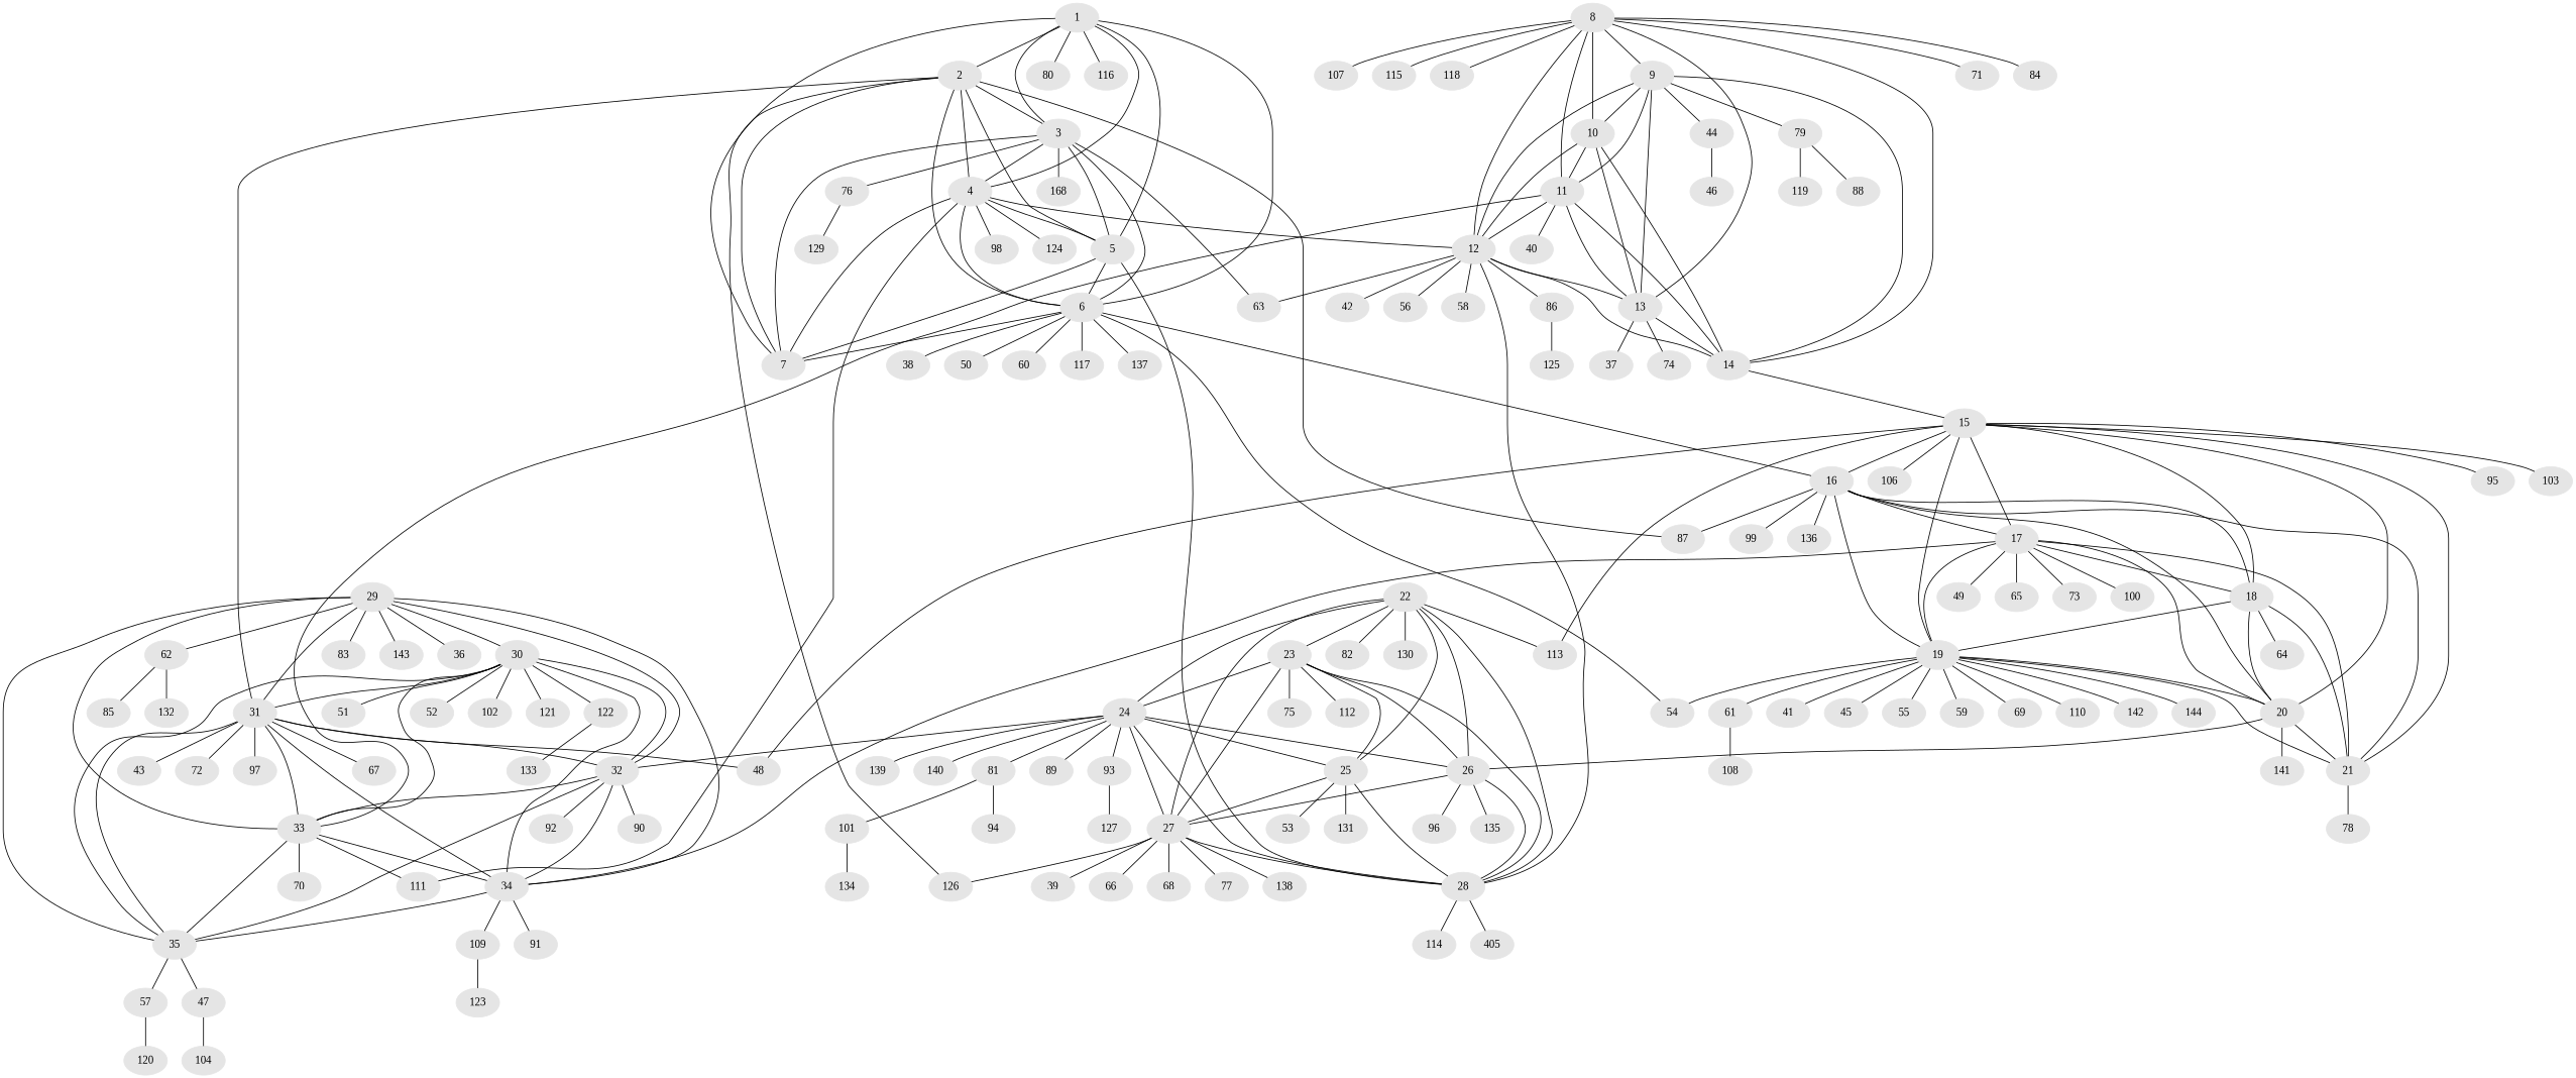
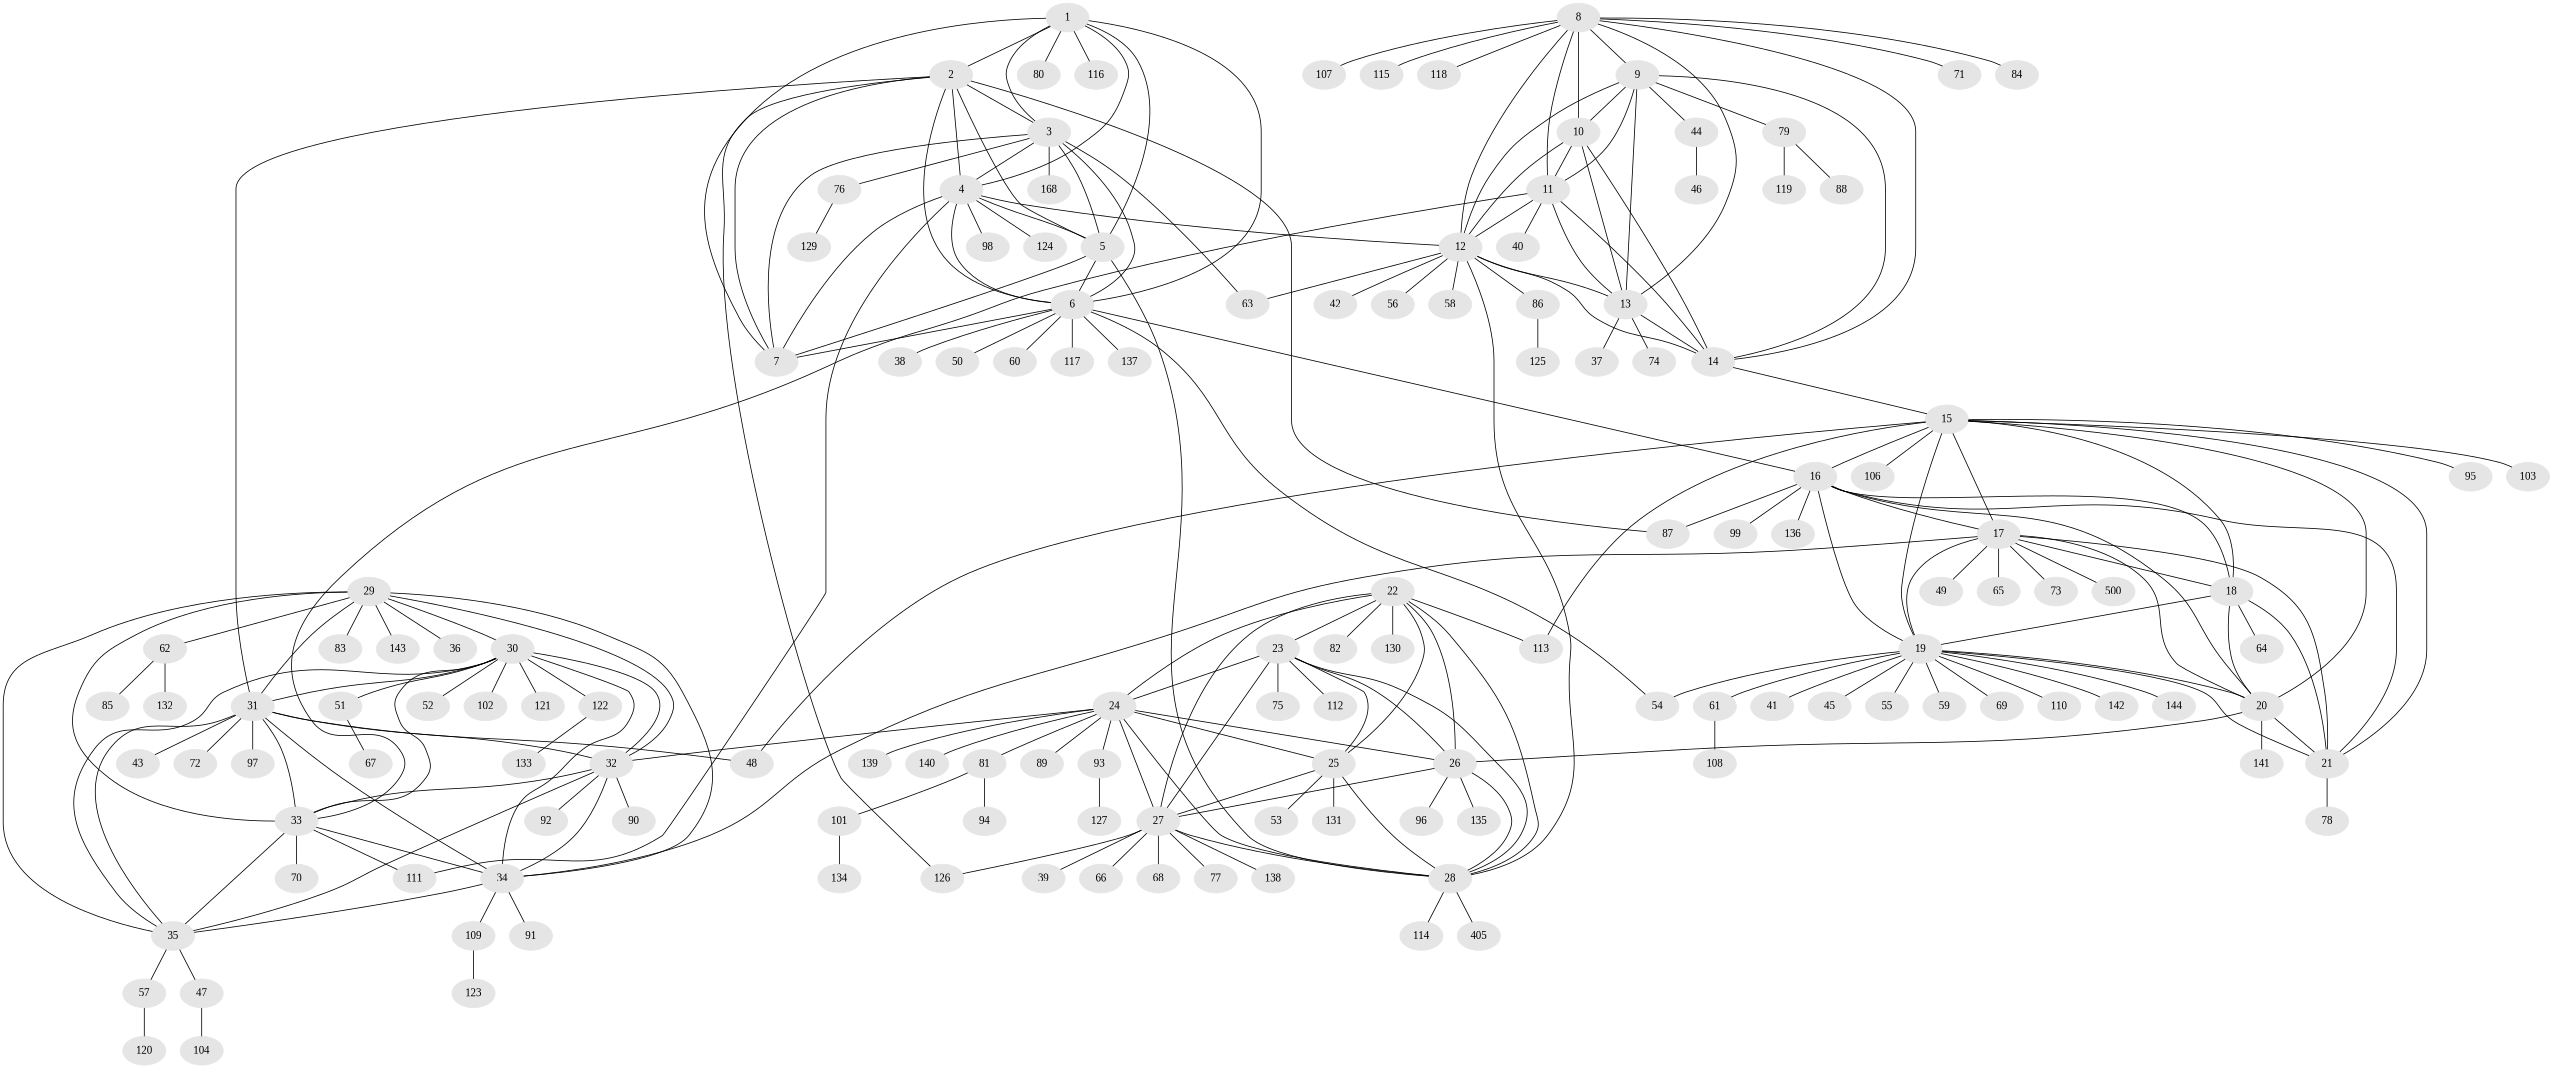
  graph {
    fontname="Liberation Serif"
    node [color=gray90 fontname="Liberation Serif" style=filled]
    edge [fontname="Liberation Serif"]
    1
    2
    3
    4
    5
    6
    7
    80
    116
    31
    87
    126
    63
    76
    n15 [label=168]
    12
    98
    111
    124
    28
    16
    38
    50
    54
    60
    117
    137
    33
    48
    34
    32
    35
    43
    67
    72
    97
    129
    13
    14
    42
    56
    58
    86
    n44 [label=405]
    114
    17
    18
    19
    20
    21
    99
    136
    8
    9
    10
    11
    71
    84
    107
    115
    118
    44
    79
    40
    37
    74
    15
    46
    88
    119
    70
    125
    95
    103
    106
    113
    49
    65
    73
-   100
+   100 [label=500]
    64
    41
    45
    55
    59
    61
    69
    110
    142
    144
    26
    141
    78
    91
    109
    108
    27
    96
    135
    22
    23
    24
    25
    82
    130
    75
    112
    81
    89
    93
    139
    140
    53
    131
    39
    66
    68
    77
    138
    90
    92
    94
    101
    127
    29
    30
    36
    62
    83
    143
    51
    52
    102
    121
    122
    47
    57
    85
    132
    133
    123
    104
    120
    134
    1 -- 2
    1 -- 3
    1 -- 4
    1 -- 5
    1 -- 6
    1 -- 7
    1 -- 80
    1 -- 116
    2 -- 3
    2 -- 4
    2 -- 5
    2 -- 6
    2 -- 7
    2 -- 31
    2 -- 87
    2 -- 126
    3 -- 4
    3 -- 5
    3 -- 6
    3 -- 7
    3 -- 63
    3 -- 76
    3 -- n15
    4 -- 5
    4 -- 6
    4 -- 7
    4 -- 12
    4 -- 98
    4 -- 111
    4 -- 124
    5 -- 6
    5 -- 7
    5 -- 28
    6 -- 7
    6 -- 16
    6 -- 38
    6 -- 50
    6 -- 54
    6 -- 60
    6 -- 117
    6 -- 137
    31 -- 33
    31 -- 48
    31 -- 34
    31 -- 32
    31 -- 35
    31 -- 43
-   31 -- 67
+   51 -- 67
    31 -- 72
    31 -- 97
    76 -- 129
    12 -- 63
    12 -- 28
    12 -- 13
    12 -- 14
    12 -- 42
    12 -- 56
    12 -- 58
    12 -- 86
    28 -- n44
    28 -- 114
    16 -- 87
    16 -- 17
    16 -- 18
    16 -- 19
    16 -- 20
    16 -- 21
    16 -- 99
    16 -- 136
    33 -- 111
    33 -- 34
    33 -- 35
    33 -- 70
    34 -- 35
    34 -- 91
    34 -- 109
    32 -- 33
    32 -- 34
    32 -- 35
    32 -- 90
    32 -- 92
    35 -- 47
    35 -- 57
    13 -- 14
    13 -- 37
    13 -- 74
    14 -- 15
    86 -- 125
    17 -- 34
    17 -- 18
    17 -- 19
    17 -- 20
    17 -- 21
    17 -- 49
    17 -- 65
    17 -- 73
    17 -- 100
    18 -- 19
    18 -- 20
    18 -- 21
    18 -- 64
    19 -- 54
    19 -- 20
    19 -- 21
    19 -- 41
    19 -- 45
    19 -- 55
    19 -- 59
    19 -- 61
    19 -- 69
    19 -- 110
    19 -- 142
    19 -- 144
    20 -- 21
    20 -- 26
    20 -- 141
    21 -- 78
    8 -- 12
    8 -- 13
    8 -- 14
    8 -- 9
    8 -- 10
    8 -- 11
    8 -- 71
    8 -- 84
    8 -- 107
    8 -- 115
    8 -- 118
    9 -- 12
    9 -- 13
    9 -- 14
    9 -- 10
    9 -- 11
    9 -- 44
    9 -- 79
    10 -- 12
    10 -- 13
    10 -- 14
    10 -- 11
    11 -- 12
    11 -- 33
    11 -- 13
    11 -- 14
    11 -- 40
    44 -- 46
    79 -- 88
    79 -- 119
    15 -- 16
    15 -- 48
    15 -- 17
    15 -- 18
    15 -- 19
    15 -- 20
    15 -- 21
    15 -- 95
    15 -- 103
    15 -- 106
    15 -- 113
    61 -- 108
    26 -- 28
    26 -- 27
    26 -- 96
    26 -- 135
    109 -- 123
    27 -- 126
    27 -- 28
    27 -- 39
    27 -- 66
    27 -- 68
    27 -- 77
    27 -- 138
    22 -- 28
    22 -- 113
    22 -- 26
    22 -- 27
    22 -- 23
    22 -- 24
    22 -- 25
    22 -- 82
    22 -- 130
    23 -- 28
    23 -- 26
    23 -- 27
    23 -- 24
    23 -- 25
    23 -- 75
    23 -- 112
    24 -- 28
    24 -- 32
    24 -- 26
    24 -- 27
    24 -- 25
    24 -- 81
    24 -- 89
    24 -- 93
    24 -- 139
    24 -- 140
    25 -- 28
    25 -- 27
    25 -- 53
    25 -- 131
    81 -- 94
    81 -- 101
    93 -- 127
    101 -- 134
    29 -- 31
    29 -- 33
    29 -- 34
    29 -- 32
    29 -- 35
    29 -- 30
    29 -- 36
    29 -- 62
    29 -- 83
    29 -- 143
    30 -- 31
    30 -- 33
    30 -- 34
    30 -- 32
    30 -- 35
    30 -- 51
    30 -- 52
    30 -- 102
    30 -- 121
    30 -- 122
    62 -- 85
    62 -- 132
    122 -- 133
    47 -- 104
    57 -- 120
  }
